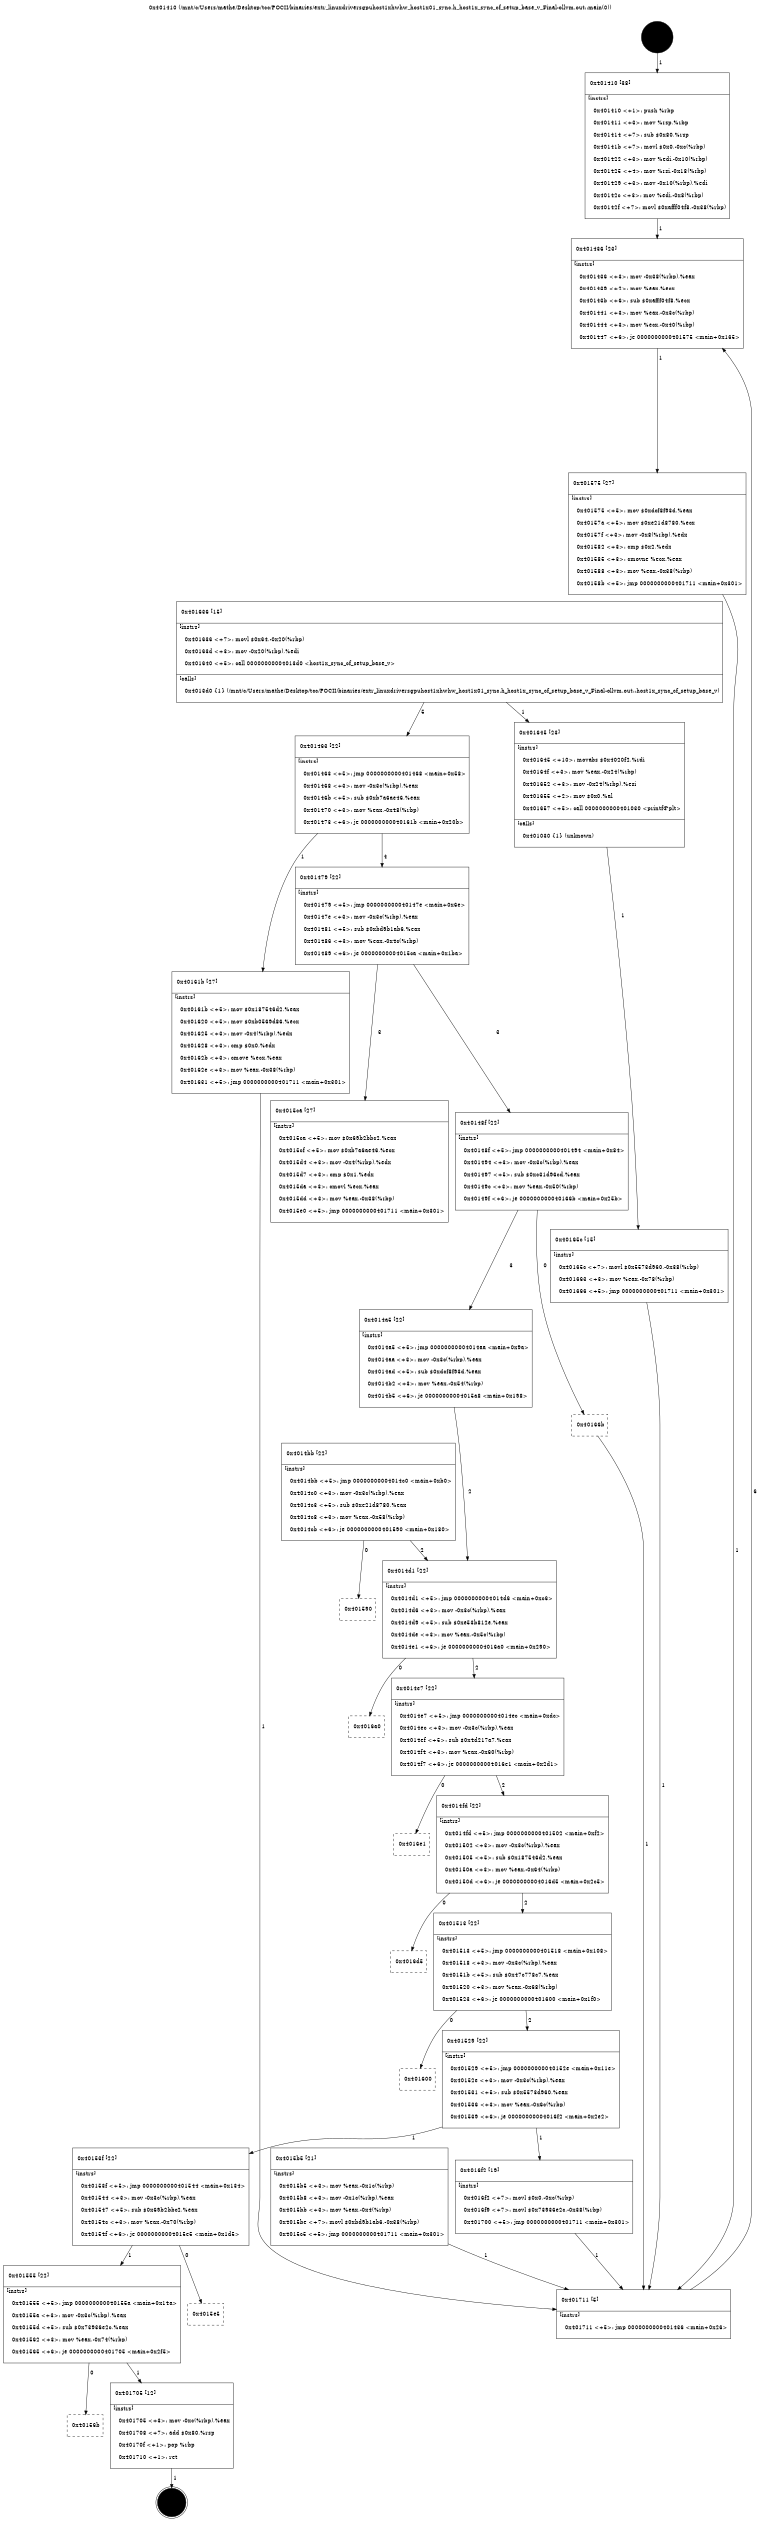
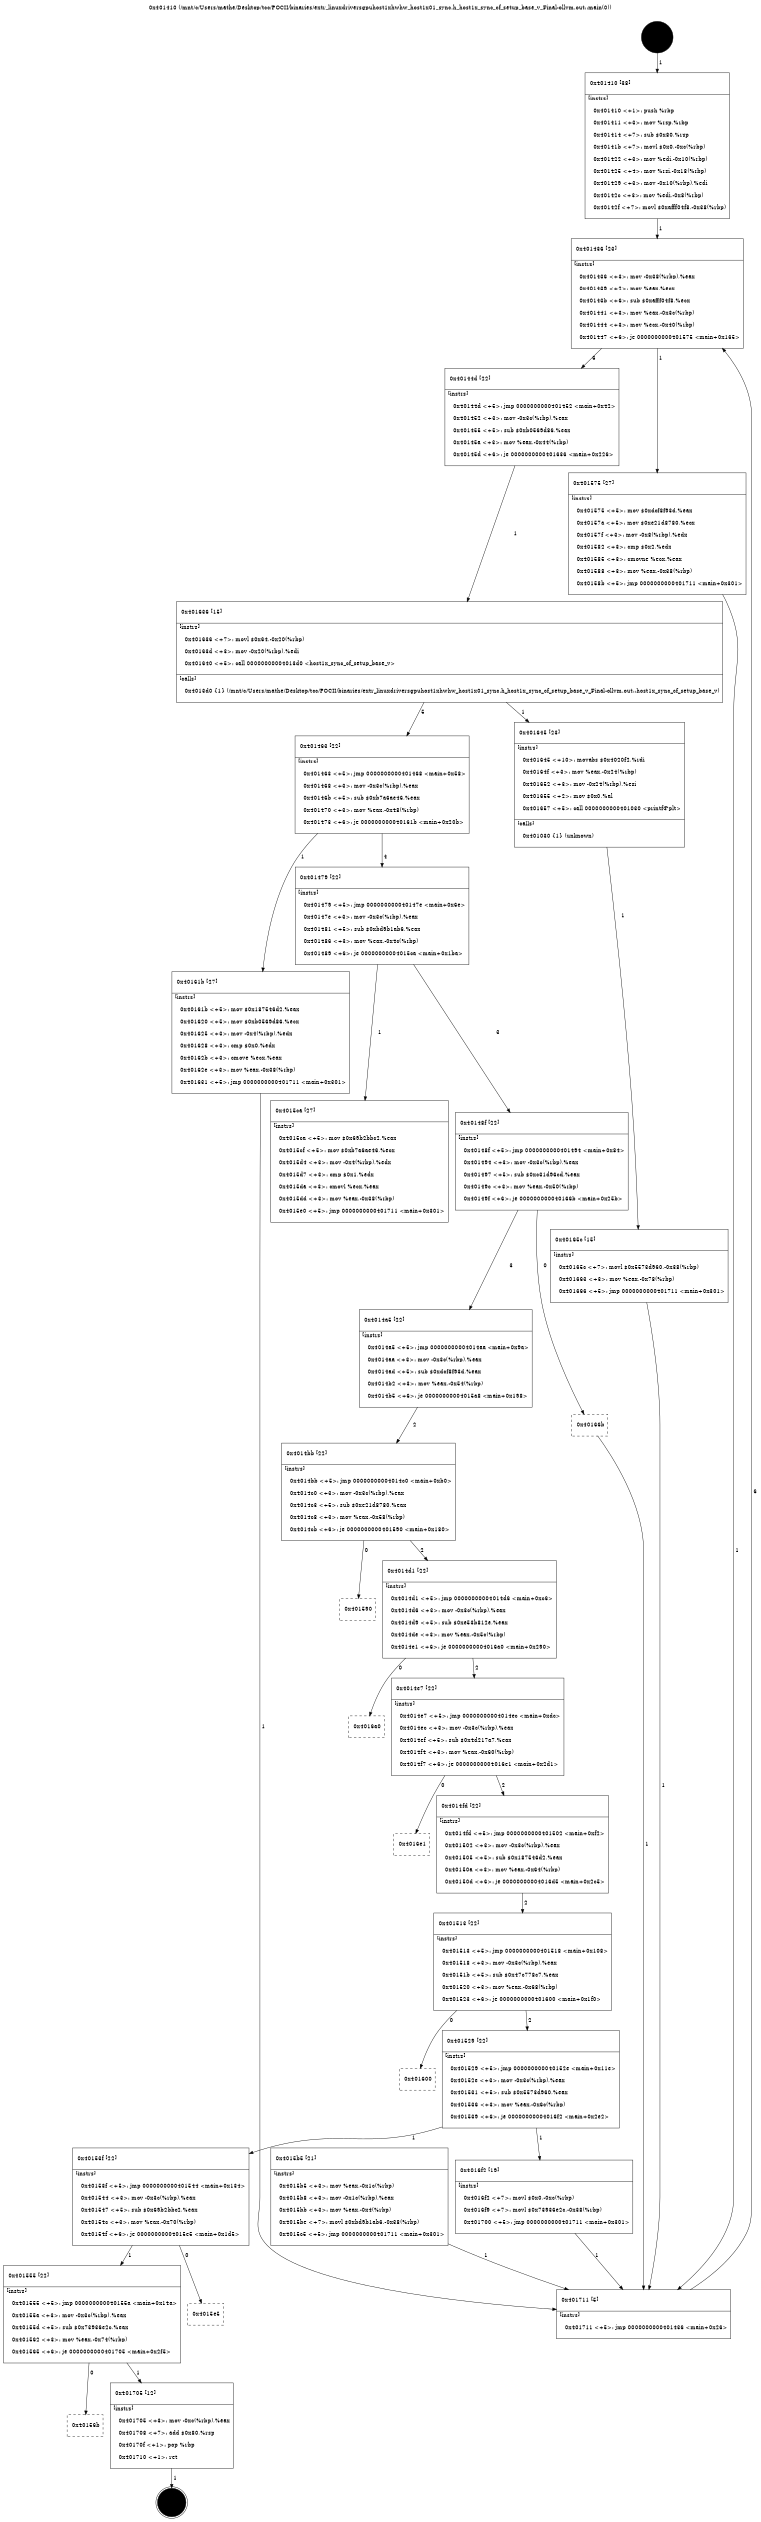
  digraph {
    label="0x401410 (/mnt/c/Users/mathe/Desktop/tcc/POCII/binaries/extr_linuxdriversgpuhost1xhwhw_host1x01_sync.h_host1x_sync_cf_setup_base_v_Final-ollvm.out::main(0))"
    labelloc=t
    node [shape=record]
    Entry [fillcolor=black height=0.3 shape=circle style=filled width=0.3]
    n2 [label="{\n     0x401410 [38]\l\n     | [instrs]\l\n     &nbsp;&nbsp;0x401410 \<+1\>: push %rbp\l\n     &nbsp;&nbsp;0x401411 \<+3\>: mov %rsp,%rbp\l\n     &nbsp;&nbsp;0x401414 \<+7\>: sub $0x80,%rsp\l\n     &nbsp;&nbsp;0x40141b \<+7\>: movl $0x0,-0xc(%rbp)\l\n     &nbsp;&nbsp;0x401422 \<+3\>: mov %edi,-0x10(%rbp)\l\n     &nbsp;&nbsp;0x401425 \<+4\>: mov %rsi,-0x18(%rbp)\l\n     &nbsp;&nbsp;0x401429 \<+3\>: mov -0x10(%rbp),%edi\l\n     &nbsp;&nbsp;0x40142c \<+3\>: mov %edi,-0x8(%rbp)\l\n     &nbsp;&nbsp;0x40142f \<+7\>: movl $0xafff04f8,-0x38(%rbp)\l\n  }"]
    n3 [label="{\n     0x401436 [23]\l\n     | [instrs]\l\n     &nbsp;&nbsp;0x401436 \<+3\>: mov -0x38(%rbp),%eax\l\n     &nbsp;&nbsp;0x401439 \<+2\>: mov %eax,%ecx\l\n     &nbsp;&nbsp;0x40143b \<+6\>: sub $0xafff04f8,%ecx\l\n     &nbsp;&nbsp;0x401441 \<+3\>: mov %eax,-0x3c(%rbp)\l\n     &nbsp;&nbsp;0x401444 \<+3\>: mov %ecx,-0x40(%rbp)\l\n     &nbsp;&nbsp;0x401447 \<+6\>: je 0000000000401575 \<main+0x165\>\l\n  }"]
    n4 [label="{\n     0x401575 [27]\l\n     | [instrs]\l\n     &nbsp;&nbsp;0x401575 \<+5\>: mov $0xdcf8f93d,%eax\l\n     &nbsp;&nbsp;0x40157a \<+5\>: mov $0xe21d8780,%ecx\l\n     &nbsp;&nbsp;0x40157f \<+3\>: mov -0x8(%rbp),%edx\l\n     &nbsp;&nbsp;0x401582 \<+3\>: cmp $0x2,%edx\l\n     &nbsp;&nbsp;0x401585 \<+3\>: cmovne %ecx,%eax\l\n     &nbsp;&nbsp;0x401588 \<+3\>: mov %eax,-0x38(%rbp)\l\n     &nbsp;&nbsp;0x40158b \<+5\>: jmp 0000000000401711 \<main+0x301\>\l\n  }"]
+   n5 [label="{\n     0x40144d [22]\l\n     | [instrs]\l\n     &nbsp;&nbsp;0x40144d \<+5\>: jmp 0000000000401452 \<main+0x42\>\l\n     &nbsp;&nbsp;0x401452 \<+3\>: mov -0x3c(%rbp),%eax\l\n     &nbsp;&nbsp;0x401455 \<+5\>: sub $0xb0569d86,%eax\l\n     &nbsp;&nbsp;0x40145a \<+3\>: mov %eax,-0x44(%rbp)\l\n     &nbsp;&nbsp;0x40145d \<+6\>: je 0000000000401636 \<main+0x226\>\l\n  }"]
    n6 [label="{\n     0x401711 [5]\l\n     | [instrs]\l\n     &nbsp;&nbsp;0x401711 \<+5\>: jmp 0000000000401436 \<main+0x26\>\l\n  }"]
    n7 [label="{\n     0x401636 [15]\l\n     | [instrs]\l\n     &nbsp;&nbsp;0x401636 \<+7\>: movl $0x64,-0x20(%rbp)\l\n     &nbsp;&nbsp;0x40163d \<+3\>: mov -0x20(%rbp),%edi\l\n     &nbsp;&nbsp;0x401640 \<+5\>: call 00000000004013d0 \<host1x_sync_cf_setup_base_v\>\l\n     | [calls]\l\n     &nbsp;&nbsp;0x4013d0 \{1\} (/mnt/c/Users/mathe/Desktop/tcc/POCII/binaries/extr_linuxdriversgpuhost1xhwhw_host1x01_sync.h_host1x_sync_cf_setup_base_v_Final-ollvm.out::host1x_sync_cf_setup_base_v)\l\n  }"]
    n8 [label="{\n     0x401463 [22]\l\n     | [instrs]\l\n     &nbsp;&nbsp;0x401463 \<+5\>: jmp 0000000000401468 \<main+0x58\>\l\n     &nbsp;&nbsp;0x401468 \<+3\>: mov -0x3c(%rbp),%eax\l\n     &nbsp;&nbsp;0x40146b \<+5\>: sub $0xb7a6ae46,%eax\l\n     &nbsp;&nbsp;0x401470 \<+3\>: mov %eax,-0x48(%rbp)\l\n     &nbsp;&nbsp;0x401473 \<+6\>: je 000000000040161b \<main+0x20b\>\l\n  }"]
    n9 [label="{\n     0x401645 [23]\l\n     | [instrs]\l\n     &nbsp;&nbsp;0x401645 \<+10\>: movabs $0x4020f2,%rdi\l\n     &nbsp;&nbsp;0x40164f \<+3\>: mov %eax,-0x24(%rbp)\l\n     &nbsp;&nbsp;0x401652 \<+3\>: mov -0x24(%rbp),%esi\l\n     &nbsp;&nbsp;0x401655 \<+2\>: mov $0x0,%al\l\n     &nbsp;&nbsp;0x401657 \<+5\>: call 0000000000401030 \<printf@plt\>\l\n     | [calls]\l\n     &nbsp;&nbsp;0x401030 \{1\} (unknown)\l\n  }"]
    n10 [label="{\n     0x40161b [27]\l\n     | [instrs]\l\n     &nbsp;&nbsp;0x40161b \<+5\>: mov $0x187546d2,%eax\l\n     &nbsp;&nbsp;0x401620 \<+5\>: mov $0xb0569d86,%ecx\l\n     &nbsp;&nbsp;0x401625 \<+3\>: mov -0x4(%rbp),%edx\l\n     &nbsp;&nbsp;0x401628 \<+3\>: cmp $0x0,%edx\l\n     &nbsp;&nbsp;0x40162b \<+3\>: cmove %ecx,%eax\l\n     &nbsp;&nbsp;0x40162e \<+3\>: mov %eax,-0x38(%rbp)\l\n     &nbsp;&nbsp;0x401631 \<+5\>: jmp 0000000000401711 \<main+0x301\>\l\n  }"]
    n11 [label="{\n     0x401479 [22]\l\n     | [instrs]\l\n     &nbsp;&nbsp;0x401479 \<+5\>: jmp 000000000040147e \<main+0x6e\>\l\n     &nbsp;&nbsp;0x40147e \<+3\>: mov -0x3c(%rbp),%eax\l\n     &nbsp;&nbsp;0x401481 \<+5\>: sub $0xbd9b1ab6,%eax\l\n     &nbsp;&nbsp;0x401486 \<+3\>: mov %eax,-0x4c(%rbp)\l\n     &nbsp;&nbsp;0x401489 \<+6\>: je 00000000004015ca \<main+0x1ba\>\l\n  }"]
    Exit [fillcolor=black height=0.3 peripheries=2 shape=circle style=filled width=0.3]
    n13 [label="{\n     0x40165c [15]\l\n     | [instrs]\l\n     &nbsp;&nbsp;0x40165c \<+7\>: movl $0x5573d960,-0x38(%rbp)\l\n     &nbsp;&nbsp;0x401663 \<+3\>: mov %eax,-0x78(%rbp)\l\n     &nbsp;&nbsp;0x401666 \<+5\>: jmp 0000000000401711 \<main+0x301\>\l\n  }"]
    n14 [label="{\n     0x4015ca [27]\l\n     | [instrs]\l\n     &nbsp;&nbsp;0x4015ca \<+5\>: mov $0x69b2bbc2,%eax\l\n     &nbsp;&nbsp;0x4015cf \<+5\>: mov $0xb7a6ae46,%ecx\l\n     &nbsp;&nbsp;0x4015d4 \<+3\>: mov -0x4(%rbp),%edx\l\n     &nbsp;&nbsp;0x4015d7 \<+3\>: cmp $0x1,%edx\l\n     &nbsp;&nbsp;0x4015da \<+3\>: cmovl %ecx,%eax\l\n     &nbsp;&nbsp;0x4015dd \<+3\>: mov %eax,-0x38(%rbp)\l\n     &nbsp;&nbsp;0x4015e0 \<+5\>: jmp 0000000000401711 \<main+0x301\>\l\n  }"]
    n15 [label="{\n     0x40148f [22]\l\n     | [instrs]\l\n     &nbsp;&nbsp;0x40148f \<+5\>: jmp 0000000000401494 \<main+0x84\>\l\n     &nbsp;&nbsp;0x401494 \<+3\>: mov -0x3c(%rbp),%eax\l\n     &nbsp;&nbsp;0x401497 \<+5\>: sub $0xc31d96cd,%eax\l\n     &nbsp;&nbsp;0x40149c \<+3\>: mov %eax,-0x50(%rbp)\l\n     &nbsp;&nbsp;0x40149f \<+6\>: je 000000000040166b \<main+0x25b\>\l\n  }"]
    n16 [label="{\n     0x40156b\l\n  }" style=dashed]
    n17 [label="{\n     0x40166b\l\n  }" style=dashed]
    n18 [label="{\n     0x4014a5 [22]\l\n     | [instrs]\l\n     &nbsp;&nbsp;0x4014a5 \<+5\>: jmp 00000000004014aa \<main+0x9a\>\l\n     &nbsp;&nbsp;0x4014aa \<+3\>: mov -0x3c(%rbp),%eax\l\n     &nbsp;&nbsp;0x4014ad \<+5\>: sub $0xdcf8f93d,%eax\l\n     &nbsp;&nbsp;0x4014b2 \<+3\>: mov %eax,-0x54(%rbp)\l\n     &nbsp;&nbsp;0x4014b5 \<+6\>: je 00000000004015a8 \<main+0x198\>\l\n  }"]
    n19 [label="{\n     0x401705 [12]\l\n     | [instrs]\l\n     &nbsp;&nbsp;0x401705 \<+3\>: mov -0xc(%rbp),%eax\l\n     &nbsp;&nbsp;0x401708 \<+7\>: add $0x80,%rsp\l\n     &nbsp;&nbsp;0x40170f \<+1\>: pop %rbp\l\n     &nbsp;&nbsp;0x401710 \<+1\>: ret\l\n  }"]
    n20 [label="{\n     0x4014bb [22]\l\n     | [instrs]\l\n     &nbsp;&nbsp;0x4014bb \<+5\>: jmp 00000000004014c0 \<main+0xb0\>\l\n     &nbsp;&nbsp;0x4014c0 \<+3\>: mov -0x3c(%rbp),%eax\l\n     &nbsp;&nbsp;0x4014c3 \<+5\>: sub $0xe21d8780,%eax\l\n     &nbsp;&nbsp;0x4014c8 \<+3\>: mov %eax,-0x58(%rbp)\l\n     &nbsp;&nbsp;0x4014cb \<+6\>: je 0000000000401590 \<main+0x180\>\l\n  }"]
    n21 [label="{\n     0x401555 [22]\l\n     | [instrs]\l\n     &nbsp;&nbsp;0x401555 \<+5\>: jmp 000000000040155a \<main+0x14a\>\l\n     &nbsp;&nbsp;0x40155a \<+3\>: mov -0x3c(%rbp),%eax\l\n     &nbsp;&nbsp;0x40155d \<+5\>: sub $0x73936e2c,%eax\l\n     &nbsp;&nbsp;0x401562 \<+3\>: mov %eax,-0x74(%rbp)\l\n     &nbsp;&nbsp;0x401565 \<+6\>: je 0000000000401705 \<main+0x2f5\>\l\n  }"]
    n22 [label="{\n     0x401590\l\n  }" style=dashed]
    n23 [label="{\n     0x4014d1 [22]\l\n     | [instrs]\l\n     &nbsp;&nbsp;0x4014d1 \<+5\>: jmp 00000000004014d6 \<main+0xc6\>\l\n     &nbsp;&nbsp;0x4014d6 \<+3\>: mov -0x3c(%rbp),%eax\l\n     &nbsp;&nbsp;0x4014d9 \<+5\>: sub $0xe53b812e,%eax\l\n     &nbsp;&nbsp;0x4014de \<+3\>: mov %eax,-0x5c(%rbp)\l\n     &nbsp;&nbsp;0x4014e1 \<+6\>: je 00000000004016a0 \<main+0x290\>\l\n  }"]
    n24 [label="{\n     0x4015e5\l\n  }" style=dashed]
    n25 [label="{\n     0x4015b5 [21]\l\n     | [instrs]\l\n     &nbsp;&nbsp;0x4015b5 \<+3\>: mov %eax,-0x1c(%rbp)\l\n     &nbsp;&nbsp;0x4015b8 \<+3\>: mov -0x1c(%rbp),%eax\l\n     &nbsp;&nbsp;0x4015bb \<+3\>: mov %eax,-0x4(%rbp)\l\n     &nbsp;&nbsp;0x4015be \<+7\>: movl $0xbd9b1ab6,-0x38(%rbp)\l\n     &nbsp;&nbsp;0x4015c5 \<+5\>: jmp 0000000000401711 \<main+0x301\>\l\n  }"]
    n26 [label="{\n     0x4016a0\l\n  }" style=dashed]
    n27 [label="{\n     0x4014e7 [22]\l\n     | [instrs]\l\n     &nbsp;&nbsp;0x4014e7 \<+5\>: jmp 00000000004014ec \<main+0xdc\>\l\n     &nbsp;&nbsp;0x4014ec \<+3\>: mov -0x3c(%rbp),%eax\l\n     &nbsp;&nbsp;0x4014ef \<+5\>: sub $0x4d217a7,%eax\l\n     &nbsp;&nbsp;0x4014f4 \<+3\>: mov %eax,-0x60(%rbp)\l\n     &nbsp;&nbsp;0x4014f7 \<+6\>: je 00000000004016e1 \<main+0x2d1\>\l\n  }"]
    n28 [label="{\n     0x40153f [22]\l\n     | [instrs]\l\n     &nbsp;&nbsp;0x40153f \<+5\>: jmp 0000000000401544 \<main+0x134\>\l\n     &nbsp;&nbsp;0x401544 \<+3\>: mov -0x3c(%rbp),%eax\l\n     &nbsp;&nbsp;0x401547 \<+5\>: sub $0x69b2bbc2,%eax\l\n     &nbsp;&nbsp;0x40154c \<+3\>: mov %eax,-0x70(%rbp)\l\n     &nbsp;&nbsp;0x40154f \<+6\>: je 00000000004015e5 \<main+0x1d5\>\l\n  }"]
    n29 [label="{\n     0x4016e1\l\n  }" style=dashed]
    n30 [label="{\n     0x4014fd [22]\l\n     | [instrs]\l\n     &nbsp;&nbsp;0x4014fd \<+5\>: jmp 0000000000401502 \<main+0xf2\>\l\n     &nbsp;&nbsp;0x401502 \<+3\>: mov -0x3c(%rbp),%eax\l\n     &nbsp;&nbsp;0x401505 \<+5\>: sub $0x187546d2,%eax\l\n     &nbsp;&nbsp;0x40150a \<+3\>: mov %eax,-0x64(%rbp)\l\n     &nbsp;&nbsp;0x40150d \<+6\>: je 00000000004016d5 \<main+0x2c5\>\l\n  }"]
    n31 [label="{\n     0x4016f2 [19]\l\n     | [instrs]\l\n     &nbsp;&nbsp;0x4016f2 \<+7\>: movl $0x0,-0xc(%rbp)\l\n     &nbsp;&nbsp;0x4016f9 \<+7\>: movl $0x73936e2c,-0x38(%rbp)\l\n     &nbsp;&nbsp;0x401700 \<+5\>: jmp 0000000000401711 \<main+0x301\>\l\n  }"]
-   n32 [label="{\n     0x4016d5\l\n  }" style=dashed]
    n33 [label="{\n     0x401513 [22]\l\n     | [instrs]\l\n     &nbsp;&nbsp;0x401513 \<+5\>: jmp 0000000000401518 \<main+0x108\>\l\n     &nbsp;&nbsp;0x401518 \<+3\>: mov -0x3c(%rbp),%eax\l\n     &nbsp;&nbsp;0x40151b \<+5\>: sub $0x47c778c7,%eax\l\n     &nbsp;&nbsp;0x401520 \<+3\>: mov %eax,-0x68(%rbp)\l\n     &nbsp;&nbsp;0x401523 \<+6\>: je 0000000000401600 \<main+0x1f0\>\l\n  }"]
    n34 [label="{\n     0x401529 [22]\l\n     | [instrs]\l\n     &nbsp;&nbsp;0x401529 \<+5\>: jmp 000000000040152e \<main+0x11e\>\l\n     &nbsp;&nbsp;0x40152e \<+3\>: mov -0x3c(%rbp),%eax\l\n     &nbsp;&nbsp;0x401531 \<+5\>: sub $0x5573d960,%eax\l\n     &nbsp;&nbsp;0x401536 \<+3\>: mov %eax,-0x6c(%rbp)\l\n     &nbsp;&nbsp;0x401539 \<+6\>: je 00000000004016f2 \<main+0x2e2\>\l\n  }"]
    n35 [label="{\n     0x401600\l\n  }" style=dashed]
    Entry -> n2 [label=" 1"]
    n2 -> n3 [label=" 1"]
    n3 -> n4 [label=" 1"]
+   n3 -> n5 [label=" 6"]
    n4 -> n6 [label=" 1"]
+   n5 -> n7 [label=" 1"]
    n6 -> n3 [label=" 6"]
    n7 -> n8 [label=" 5"]
    n7 -> n9 [label=" 1"]
    n8 -> n10 [label=" 1"]
    n8 -> n11 [label=" 4"]
    n9 -> n13 [label=" 1"]
    n10 -> n6 [label=" 1"]
-   n11 -> n14 [label=" 3"]
+   n11 -> n14 [label=" 1"]
    n11 -> n15 [label=" 3"]
    n13 -> n6 [label=" 1"]
    n15 -> n17 [label=" 0"]
    n15 -> n18 [label=" 3"]
    n17 -> n6 [label=" 1"]
-   n18 -> n23 [label=" 2"]
+   n18 -> n20 [label=" 2"]
    n19 -> Exit [label=" 1"]
    n20 -> n22 [label=" 0"]
    n20 -> n23 [label=" 2"]
    n21 -> n16 [label=" 0"]
    n21 -> n19 [label=" 1"]
    n23 -> n26 [label=" 0"]
    n23 -> n27 [label=" 2"]
    n25 -> n6 [label=" 1"]
    n27 -> n29 [label=" 0"]
    n27 -> n30 [label=" 2"]
    n28 -> n21 [label=" 1"]
    n28 -> n24 [label=" 0"]
-   n30 -> n32 [label=" 0"]
    n30 -> n33 [label=" 2"]
    n31 -> n6 [label=" 1"]
    n33 -> n34 [label=" 2"]
    n33 -> n35 [label=" 0"]
    n34 -> n28 [label=" 1"]
    n34 -> n31 [label=" 1"]
  }
